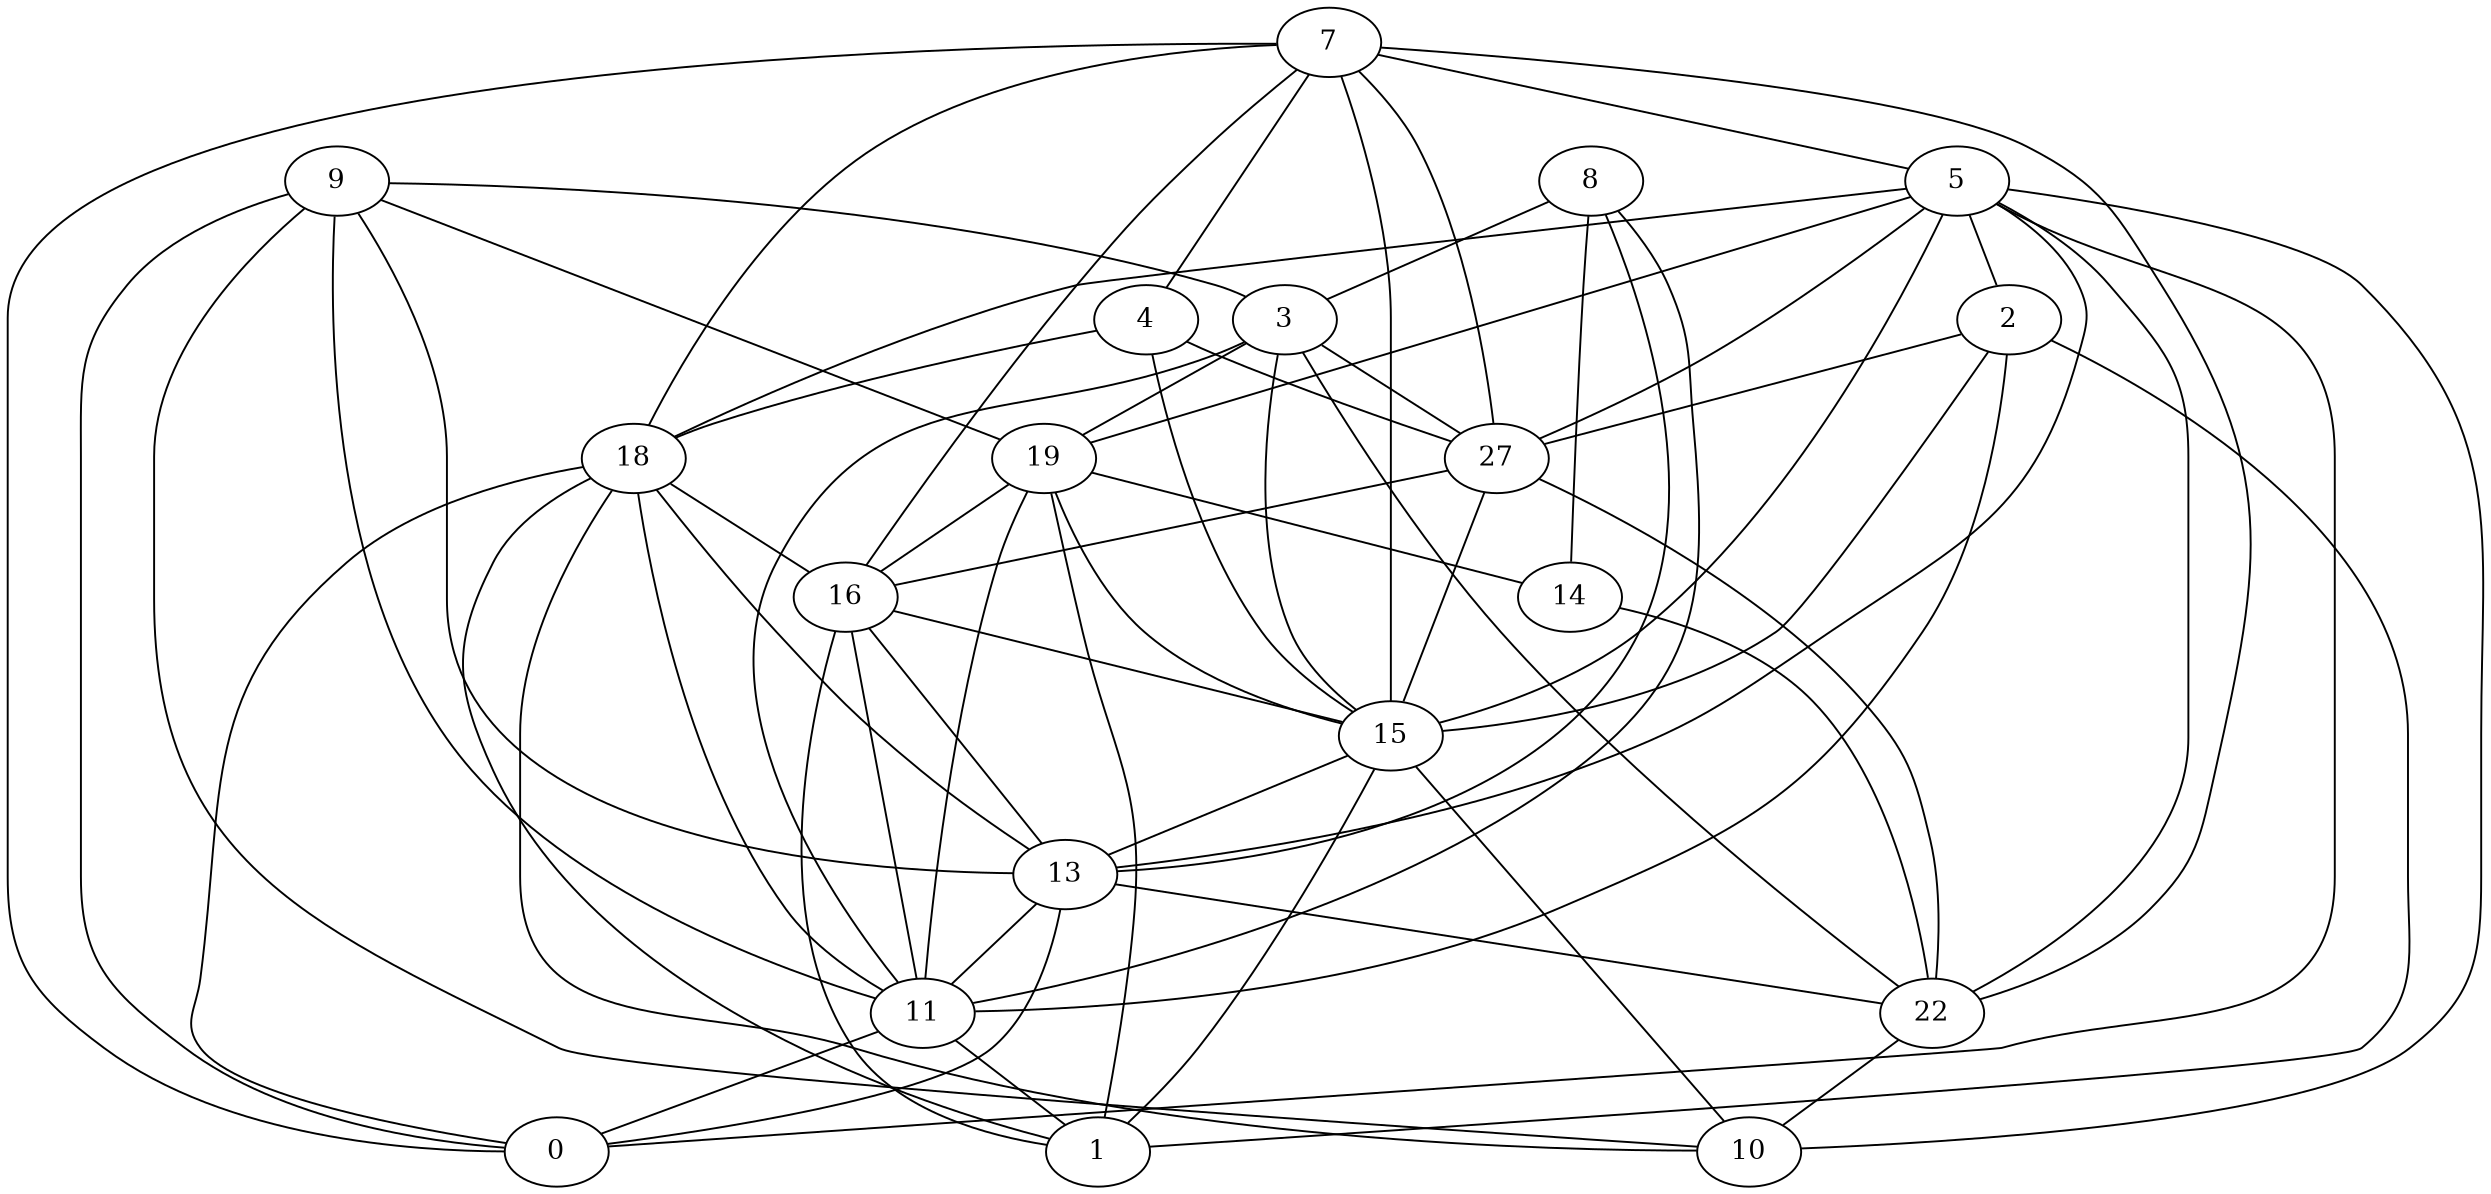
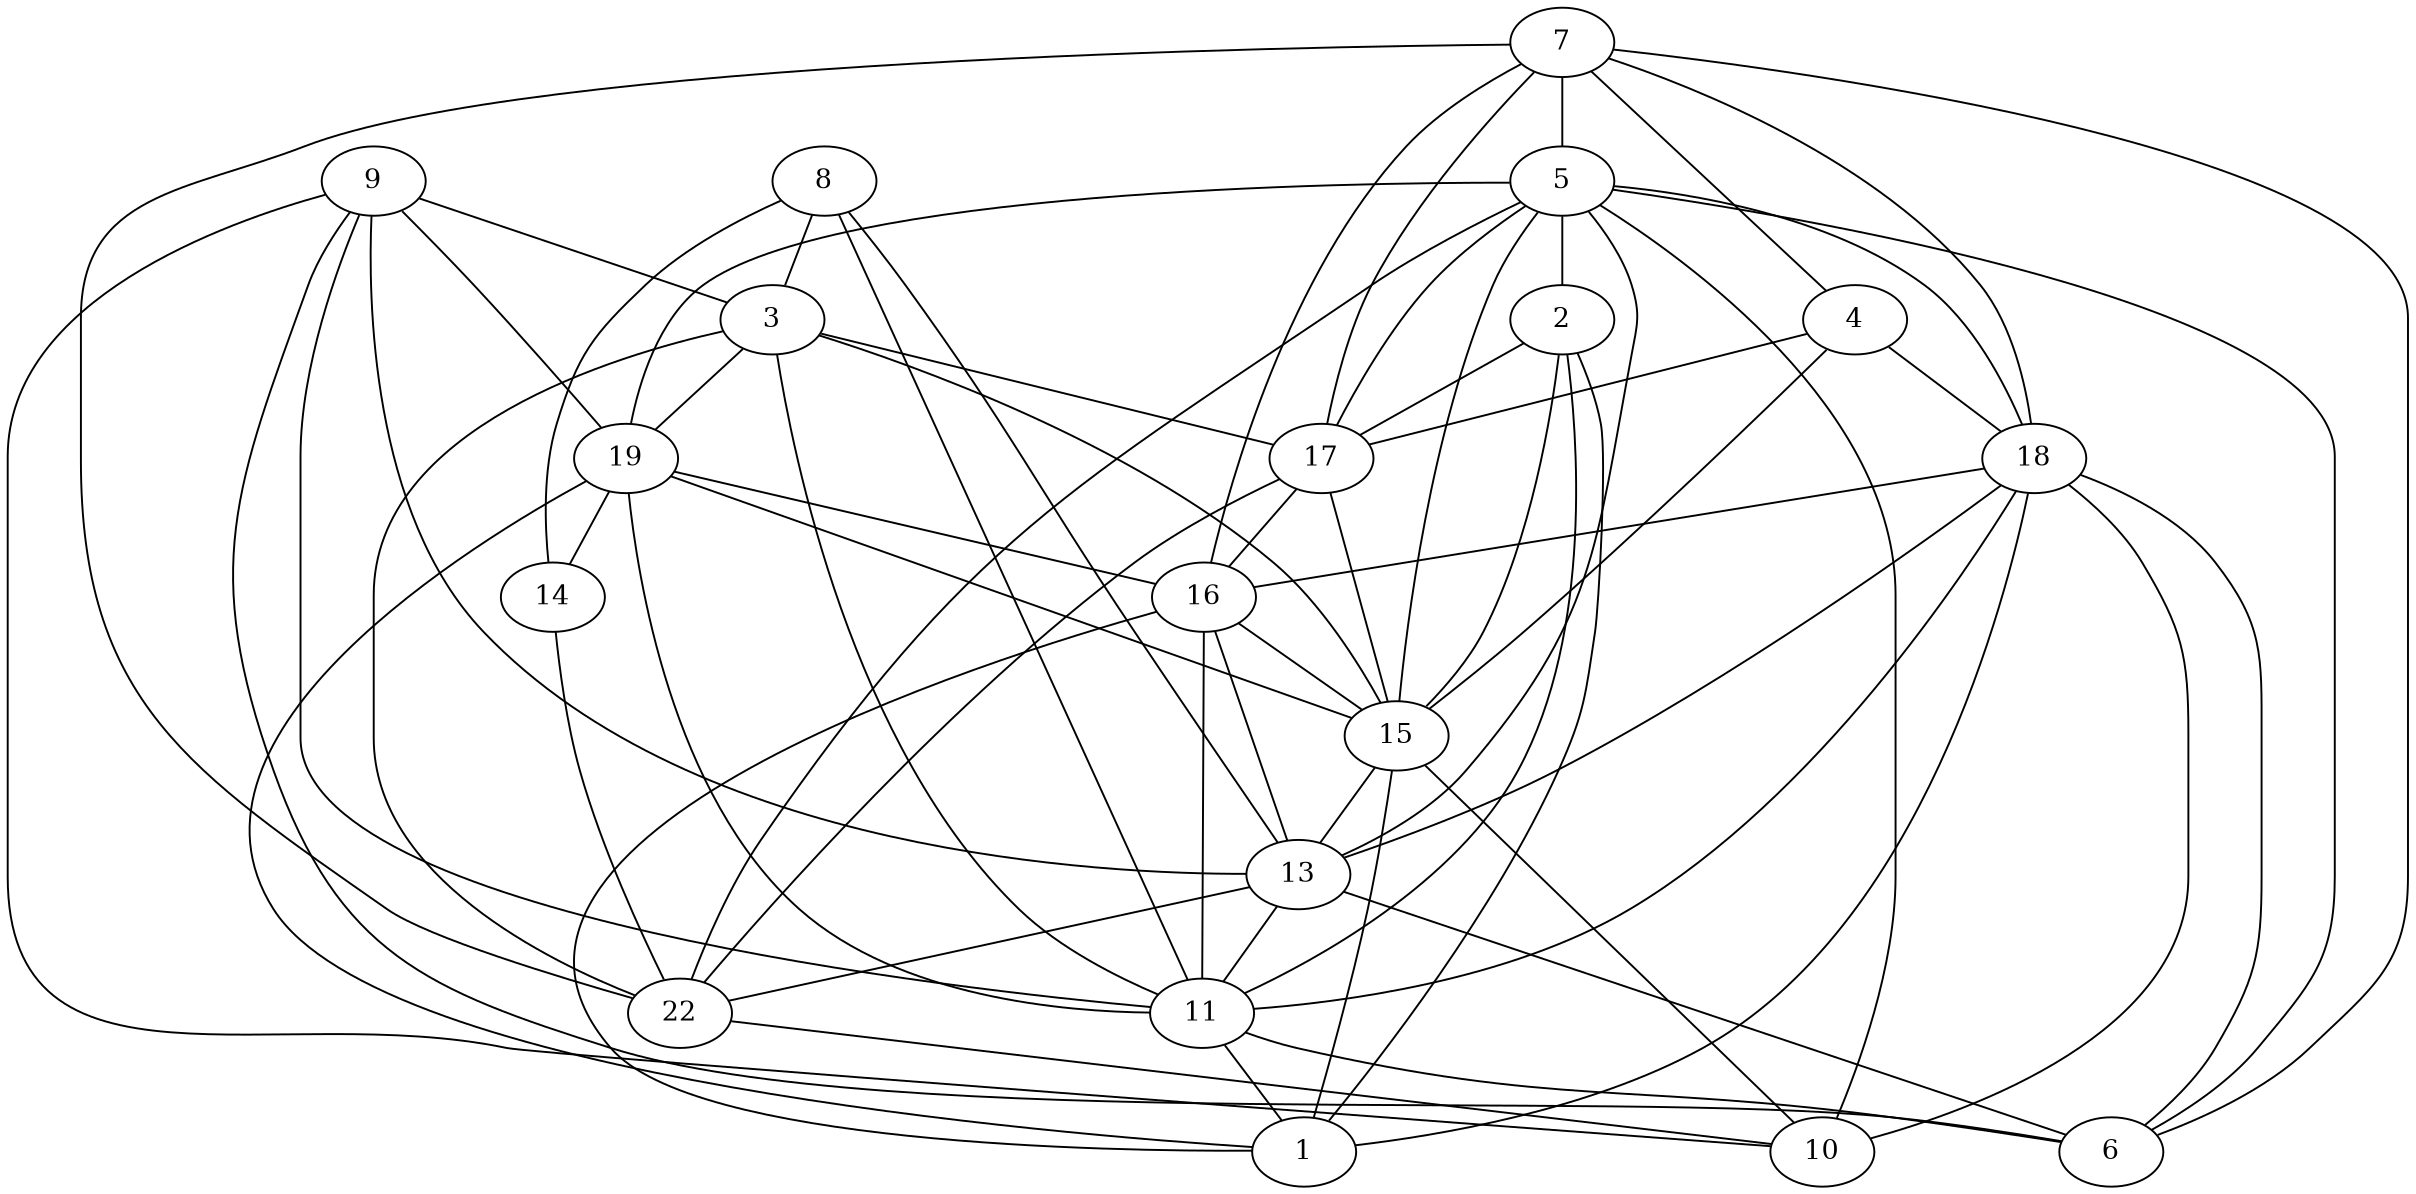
  digraph {
    edge [color=black dir=none]
-   17 [label=27]
+   17
    5
    15
    n4 [label=22]
    16
    19
    14
    1
    11
    13
    10
    8
    3
-   0
+   0 [label=6]
    4
    18
    2
    9
    7
    subgraph sub_1 {
      17
      5
      15
      n4
      16
      19
      14
      1
      11
      13
      10
      8
      3
      0
      4
      18
      2
      9
      7
    }
    17 -> 15
    17 -> n4
    17 -> 16
    5 -> 17
    5 -> 15
    5 -> n4
    5 -> 19
    5 -> 13
    5 -> 10
    5 -> 0
    5 -> 18
    5 -> 2
    15 -> 1
    15 -> 13
    15 -> 10
    n4 -> 10
    16 -> 15
    16 -> 1
    16 -> 11
    16 -> 13
    19 -> 15
    19 -> 16
    19 -> 14
    19 -> 1
    19 -> 11
    14 -> n4
    11 -> 1
    11 -> 0
    13 -> n4
    13 -> 11
    13 -> 0
    8 -> 14
    8 -> 11
    8 -> 13
    8 -> 3
    3 -> 17
    3 -> 15
    3 -> n4
    3 -> 19
    3 -> 11
    4 -> 17
    4 -> 15
    4 -> 18
    18 -> 16
    18 -> 1
    18 -> 11
    18 -> 13
    18 -> 10
    18 -> 0
    2 -> 17
    2 -> 15
    2 -> 1
    2 -> 11
    9 -> 19
    9 -> 11
    9 -> 13
    9 -> 10
    9 -> 3
    9 -> 0
    7 -> 17
    7 -> 5
-   7 -> 15
    7 -> n4
    7 -> 16
    7 -> 0
    7 -> 4
    7 -> 18
  }
